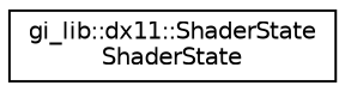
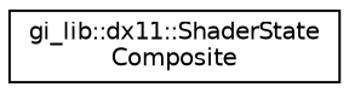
  digraph {
    rankdir=TB
-   n1 [color=black fillcolor=white fontname=Helvetica fontsize=10 height=0.2 label="gi_lib::dx11::ShaderState\lShaderState" shape=record style=filled width=0.4]
+   n1 [color=black fillcolor=white fontname=Helvetica fontsize=10 height=0.2 label="gi_lib::dx11::ShaderState\lComposite" shape=record style=filled width=0.4]
  }
